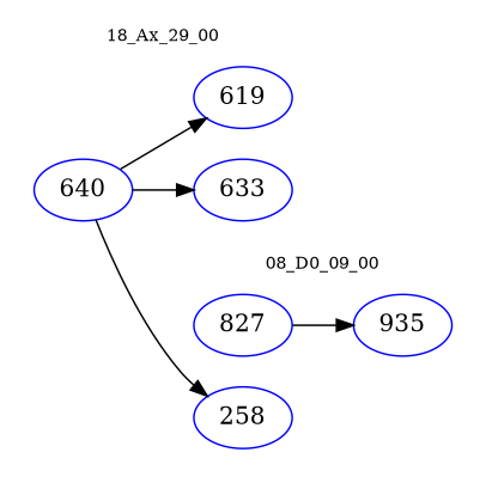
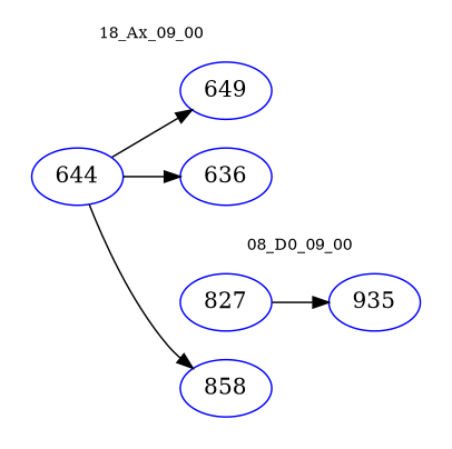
  digraph {
    rankdir=LR
    node [color=blue]
    edge [color=black]
-   n1 [label=640]
-   n2 [label=633]
-   n3 [label=619]
+   n1 [label=644]
+   n2 [label=636]
+   n3 [label=649]
    n4 [label=827]
    n5 [label=935]
-   n6 [label=258]
+   n6 [label=858]
    subgraph cluster_1 {
      color=white
      fontsize=10
-     label="18_Ax_29_00"
+     label="18_Ax_09_00"
      n1
      n2
      n3
    }
    subgraph cluster_2 {
      color=white
      fontsize=10
      label="08_D0_09_00"
      n4
      n5
      n6
    }
    n1 -> n2
    n1 -> n3
    n1 -> n6
    n4 -> n5
  }
